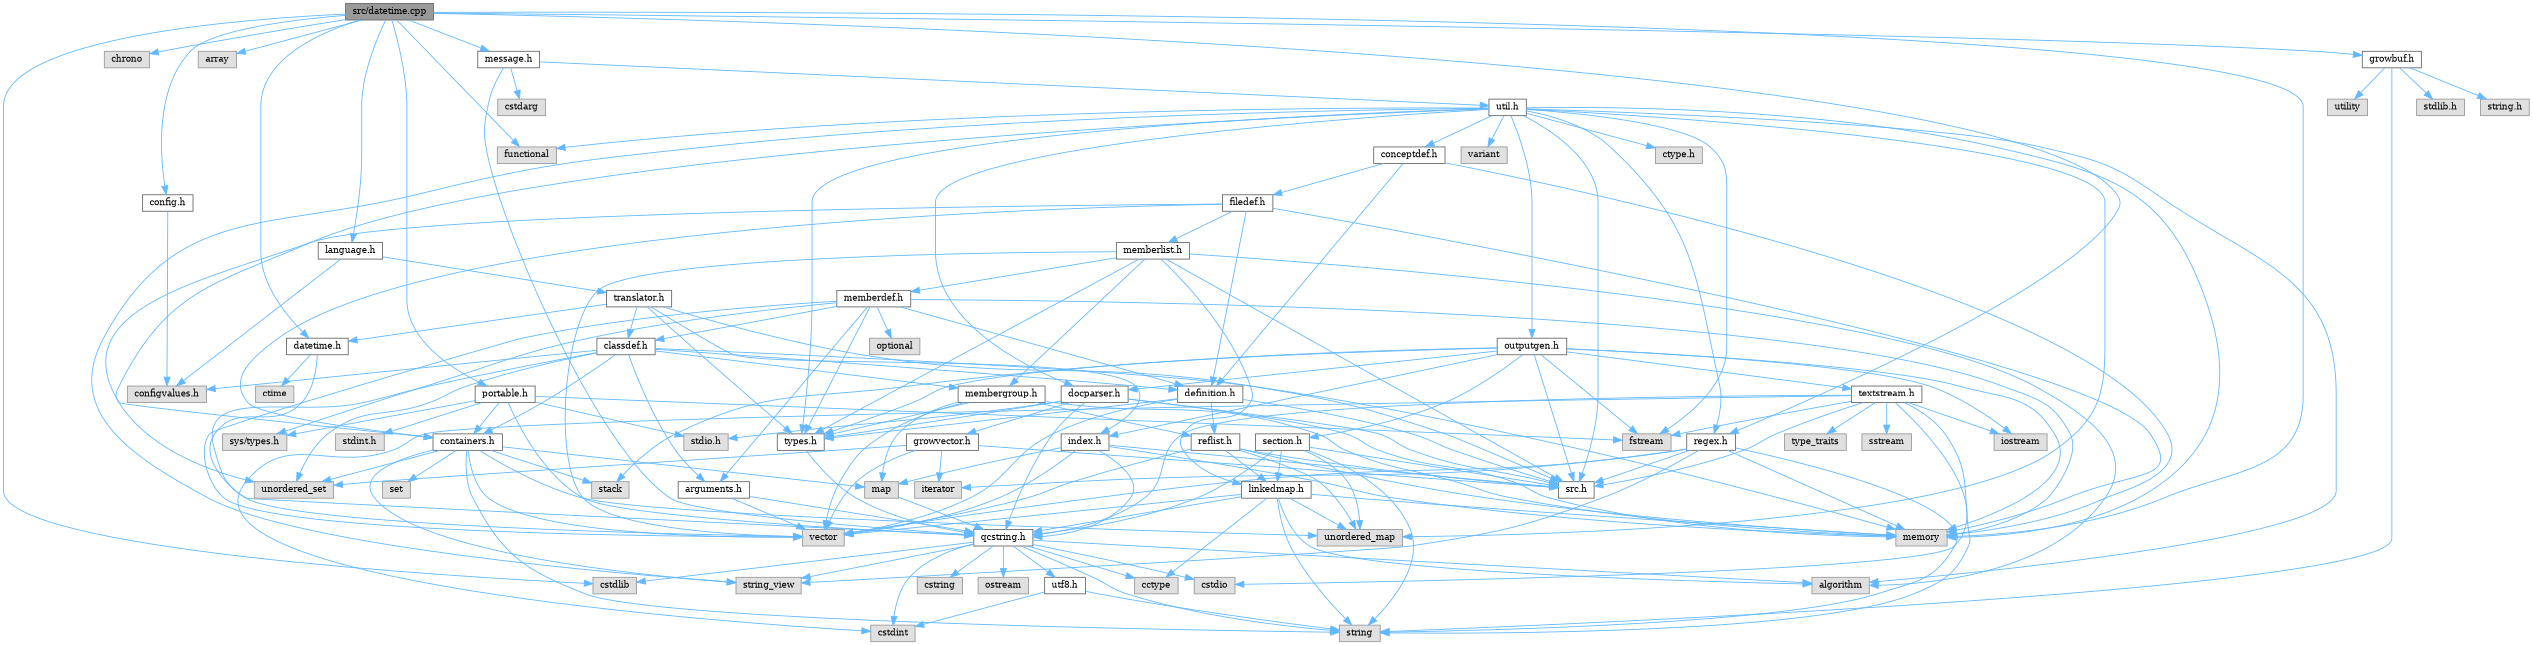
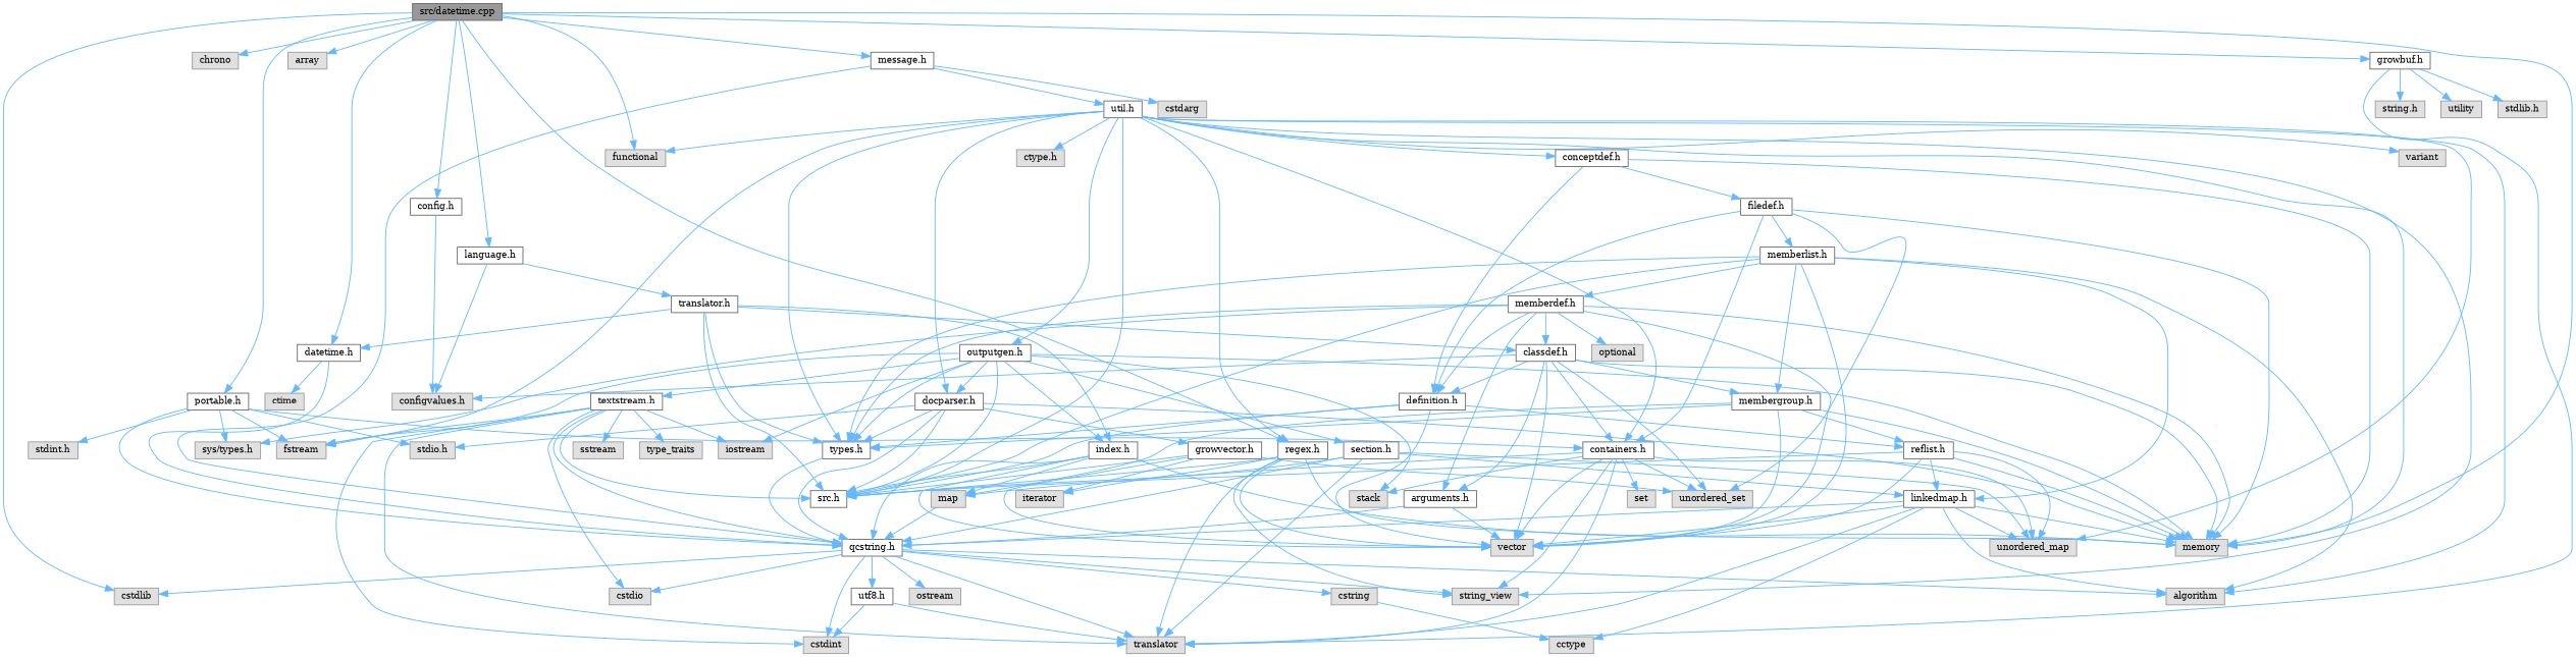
  digraph {
    fontname="DejaVu Serif"
    node [color=grey60 fillcolor="#E0E0E0" fontname="DejaVu Serif" fontsize=10 shape=box style=filled]
    edge [color=steelblue1 fontname="DejaVu Serif" fontsize=10 labelfontname=Helvetica labelfontsize=10 style=solid]
    n1 [color=gray40 fillcolor=grey60 fontcolor=black height=0.2 label="src/datetime.cpp" width=0.4]
    n2 [height=0.2 label=cstdlib width=0.4]
    n3 [height=0.2 label=chrono width=0.4]
    n4 [height=0.2 label=memory width=0.4]
    n5 [height=0.2 label=array width=0.4]
    n6 [height=0.2 label=functional width=0.4]
    n7 [color=grey40 fillcolor=white height=0.2 label="regex.h" width=0.4]
    n8 [color=grey40 fillcolor=white height=0.2 label="datetime.h" width=0.4]
    n9 [color=grey40 fillcolor=white height=0.2 label="config.h" width=0.4]
    n10 [color=grey40 fillcolor=white height=0.2 label="portable.h" width=0.4]
    n11 [color=grey40 fillcolor=white height=0.2 label="language.h" width=0.4]
    n12 [color=grey40 fillcolor=white height=0.2 label="message.h" width=0.4]
    n13 [color=grey40 fillcolor=white height=0.2 label="growbuf.h" width=0.4]
-   n14 [height=0.2 label=string width=0.4]
+   n14 [height=0.2 label=translator width=0.4]
    n15 [height=0.2 label=string_view width=0.4]
    n16 [height=0.2 label=vector width=0.4]
    n17 [height=0.2 label=iterator width=0.4]
    n18 [color=grey40 fillcolor=white height=0.2 label="src.h" width=0.4]
    n19 [height=0.2 label=ctime width=0.4]
    n20 [color=grey40 fillcolor=white height=0.2 label="qcstring.h" width=0.4]
    n21 [height=0.2 label="configvalues.h" width=0.4]
    n22 [height=0.2 label="stdio.h" width=0.4]
    n23 [height=0.2 label="sys/types.h" width=0.4]
    n24 [height=0.2 label="stdint.h" width=0.4]
    n25 [height=0.2 label=fstream width=0.4]
    n26 [color=grey40 fillcolor=white height=0.2 label="containers.h" width=0.4]
    n27 [color=grey40 fillcolor=white height=0.2 label="translator.h" width=0.4]
    n28 [height=0.2 label=cstdarg width=0.4]
    n29 [color=grey40 fillcolor=white height=0.2 label="util.h" width=0.4]
    n30 [height=0.2 label=utility width=0.4]
    n31 [height=0.2 label="stdlib.h" width=0.4]
    n32 [height=0.2 label="string.h" width=0.4]
    n33 [height=0.2 label=algorithm width=0.4]
    n34 [height=0.2 label=cctype width=0.4]
    n35 [height=0.2 label=cstring width=0.4]
    n36 [height=0.2 label=cstdio width=0.4]
    n37 [height=0.2 label=cstdint width=0.4]
    n38 [height=0.2 label=ostream width=0.4]
    n39 [color=grey40 fillcolor=white height=0.2 label="utf8.h" width=0.4]
    n40 [height=0.2 label=set width=0.4]
    n41 [height=0.2 label=map width=0.4]
    n42 [height=0.2 label=unordered_set width=0.4]
    n43 [height=0.2 label=unordered_map width=0.4]
    n44 [height=0.2 label=stack width=0.4]
    n45 [color=grey40 fillcolor=white height=0.2 label="classdef.h" width=0.4]
    n46 [color=grey40 fillcolor=white height=0.2 label="index.h" width=0.4]
    n47 [color=grey40 fillcolor=white height=0.2 label="types.h" width=0.4]
    n48 [color=grey40 fillcolor=white height=0.2 label="definition.h" width=0.4]
    n49 [color=grey40 fillcolor=white height=0.2 label="arguments.h" width=0.4]
    n50 [color=grey40 fillcolor=white height=0.2 label="membergroup.h" width=0.4]
    n51 [color=grey40 fillcolor=white height=0.2 label="reflist.h" width=0.4]
    n52 [color=grey40 fillcolor=white height=0.2 label="linkedmap.h" width=0.4]
    n53 [height=0.2 label=variant width=0.4]
    n54 [height=0.2 label="ctype.h" width=0.4]
    n55 [color=grey40 fillcolor=white height=0.2 label="docparser.h" width=0.4]
    n56 [color=grey40 fillcolor=white height=0.2 label="outputgen.h" width=0.4]
    n57 [color=grey40 fillcolor=white height=0.2 label="conceptdef.h" width=0.4]
    n58 [color=grey40 fillcolor=white height=0.2 label="growvector.h" width=0.4]
    n59 [height=0.2 label=iostream width=0.4]
    n60 [color=grey40 fillcolor=white height=0.2 label="section.h" width=0.4]
    n61 [color=grey40 fillcolor=white height=0.2 label="textstream.h" width=0.4]
    n62 [color=grey40 fillcolor=white height=0.2 label="filedef.h" width=0.4]
    n63 [height=0.2 label=sstream width=0.4]
    n64 [height=0.2 label=type_traits width=0.4]
    n65 [color=grey40 fillcolor=white height=0.2 label="memberlist.h" width=0.4]
    n66 [color=grey40 fillcolor=white height=0.2 label="memberdef.h" width=0.4]
    n67 [height=0.2 label=optional width=0.4]
    n1 -> n2
    n1 -> n3
    n1 -> n4
    n1 -> n5
    n1 -> n6
    n1 -> n7
    n1 -> n8
    n1 -> n9
    n1 -> n10
    n1 -> n11
    n1 -> n12
    n1 -> n13
    n7 -> n4
    n7 -> n14
    n7 -> n15
    n7 -> n16
    n7 -> n17
    n7 -> n18
    n8 -> n19
    n8 -> n20
    n9 -> n21
    n10 -> n20
    n10 -> n22
    n10 -> n23
    n10 -> n24
    n10 -> n25
    n10 -> n26
    n11 -> n21
    n11 -> n27
    n12 -> n20
    n12 -> n28
    n12 -> n29
    n13 -> n14
    n13 -> n30
    n13 -> n31
    n13 -> n32
    n20 -> n2
    n20 -> n14
    n20 -> n15
    n20 -> n33
-   n20 -> n34
+   n35 -> n34
    n20 -> n35
    n20 -> n36
    n20 -> n37
    n20 -> n38
    n20 -> n39
    n26 -> n14
    n26 -> n15
    n26 -> n16
    n26 -> n40
    n26 -> n41
    n26 -> n42
    n26 -> n43
    n26 -> n44
    n27 -> n8
    n27 -> n18
    n27 -> n45
    n27 -> n46
    n27 -> n47
    n29 -> n4
    n29 -> n6
    n29 -> n7
    n29 -> n15
    n29 -> n18
    n29 -> n25
    n29 -> n26
    n29 -> n33
    n29 -> n43
    n29 -> n47
    n29 -> n53
    n29 -> n54
    n29 -> n55
    n29 -> n56
    n29 -> n57
    n39 -> n14
    n39 -> n37
    n41 -> n20
    n45 -> n4
    n45 -> n16
    n45 -> n21
    n45 -> n26
    n45 -> n42
    n45 -> n48
    n45 -> n49
    n45 -> n50
    n46 -> n4
    n46 -> n16
    n46 -> n18
    n46 -> n20
    n46 -> n41
    n47 -> n20
    n48 -> n16
    n48 -> n18
    n48 -> n47
    n48 -> n51
    n49 -> n16
    n49 -> n20
    n50 -> n4
    n50 -> n16
    n50 -> n41
    n50 -> n47
    n50 -> n51
    n51 -> n4
    n51 -> n16
    n51 -> n18
    n51 -> n43
    n51 -> n52
    n52 -> n4
    n52 -> n14
    n52 -> n16
    n52 -> n20
    n52 -> n33
    n52 -> n34
    n52 -> n43
    n55 -> n4
    n55 -> n18
    n55 -> n20
    n55 -> n22
    n55 -> n47
    n55 -> n58
    n56 -> n4
    n56 -> n18
    n56 -> n25
    n56 -> n44
    n56 -> n46
    n56 -> n47
    n56 -> n55
    n56 -> n59
    n56 -> n60
    n56 -> n61
    n57 -> n4
    n57 -> n48
    n57 -> n62
    n58 -> n16
    n58 -> n17
    n58 -> n18
    n58 -> n42
    n60 -> n14
    n60 -> n18
    n60 -> n20
    n60 -> n43
    n60 -> n52
    n61 -> n14
    n61 -> n18
    n61 -> n20
    n61 -> n25
    n61 -> n36
    n61 -> n37
    n61 -> n59
    n61 -> n63
    n61 -> n64
    n62 -> n4
    n62 -> n26
    n62 -> n42
    n62 -> n48
    n62 -> n65
    n65 -> n16
    n65 -> n18
    n65 -> n33
    n65 -> n47
    n65 -> n50
    n65 -> n52
    n65 -> n66
    n66 -> n4
    n66 -> n16
    n66 -> n23
    n66 -> n45
    n66 -> n47
    n66 -> n48
    n66 -> n49
    n66 -> n67
  }
